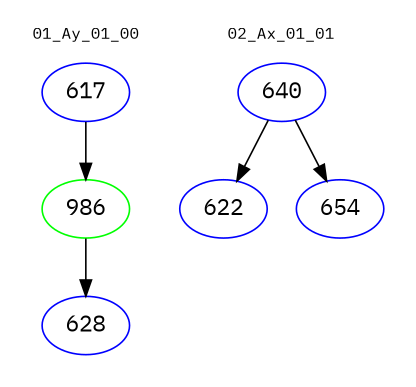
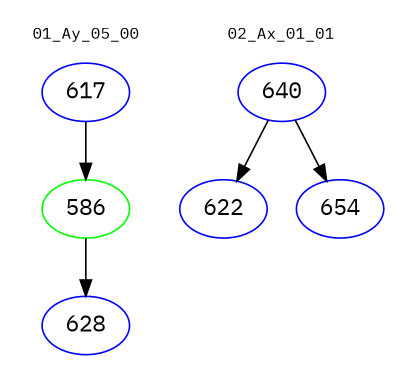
  digraph {
    fontname="IBM Plex Mono"
    node [color=blue fontname="IBM Plex Mono"]
    edge [color=black fontname="IBM Plex Mono"]
    n1 [label=617]
-   n2 [color=green label=986]
+   n2 [color=green label=586]
    n3 [label=628]
    n4 [label=640]
    n5 [label=622]
    n6 [label=654]
    subgraph cluster_1 {
      color=white
      fontsize=10
-     label="01_Ay_01_00"
+     label="01_Ay_05_00"
      n1
      n2
      n3
    }
    subgraph cluster_2 {
      color=white
      fontsize=10
      label="02_Ax_01_01"
      n4
      n5
      n6
    }
    n1 -> n2
    n2 -> n3
    n4 -> n5
    n4 -> n6
  }
